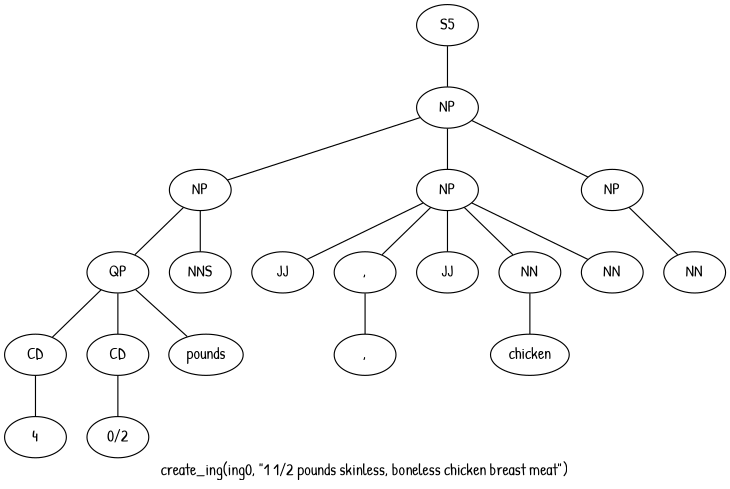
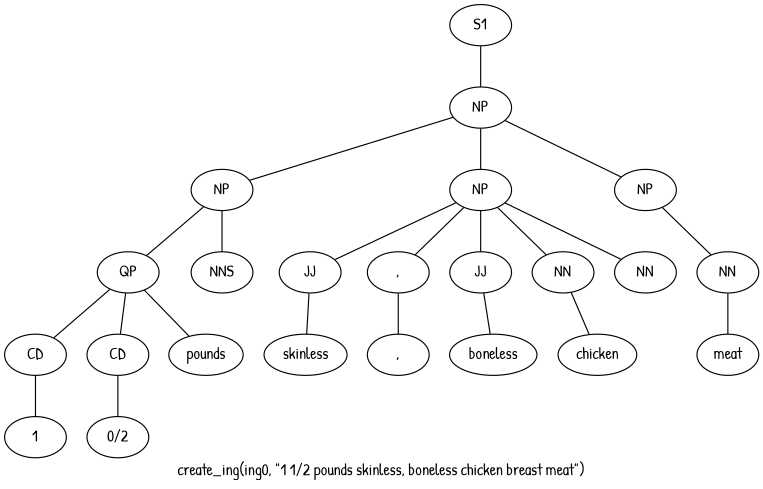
  graph {
    fontname="Patrick Hand"
    label="create_ing(ing0, \"1 1/2 pounds skinless, boneless chicken breast meat\")"
    node [fontname="Patrick Hand"]
    edge [fontname="Patrick Hand"]
-   n1 [label=S5]
+   n1 [label=S1]
    n2 [label=NP]
    n3 [label=NP]
    n4 [label=NP]
    n5 [label=NP]
    n6 [label=QP]
    n7 [label=NNS]
    n8 [label=JJ]
    n9 [label=","]
    n10 [label=JJ]
    n11 [label=NN]
    n12 [label=NN]
    n13 [label=NN]
    n14 [label=CD]
    n15 [label=CD]
    n16 [label=pounds]
-   n17 [label=4]
+   n17 [label=1]
    n18 [label="0/2"]
+   n19 [label=skinless]
    n20 [label=","]
+   n21 [label=boneless]
    n22 [label=chicken]
+   n23 [label=meat]
    n1 -- n2
    n2 -- n3
    n2 -- n4
    n2 -- n5
    n3 -- n6
    n3 -- n7
    n4 -- n8
    n4 -- n9
    n4 -- n10
    n4 -- n11
    n4 -- n12
    n5 -- n13
    n6 -- n14
    n6 -- n15
    n6 -- n16
+   n8 -- n19
    n9 -- n20
+   n10 -- n21
    n11 -- n22
+   n13 -- n23
    n14 -- n17
    n15 -- n18
  }
